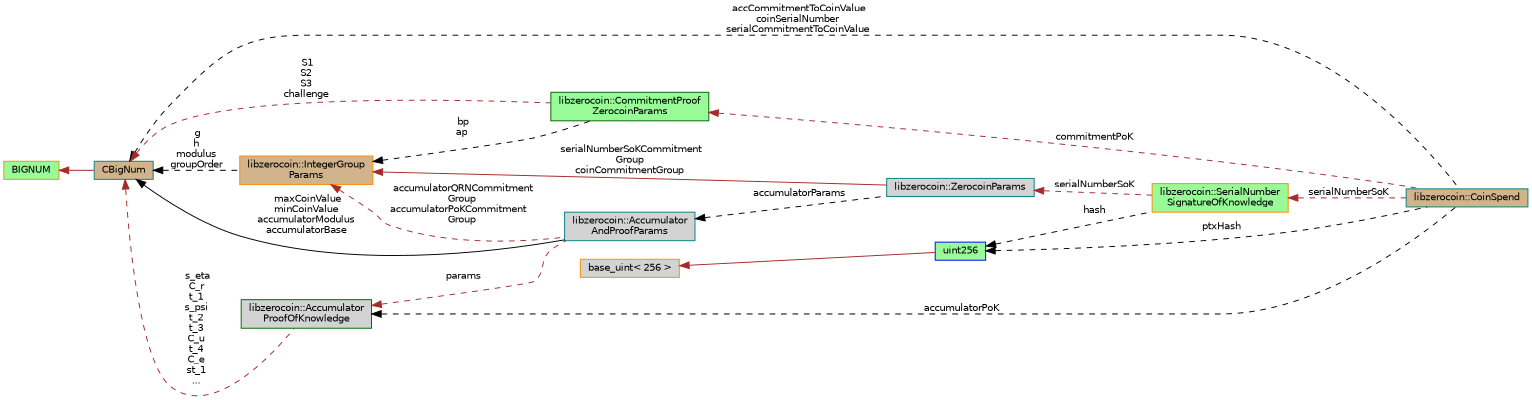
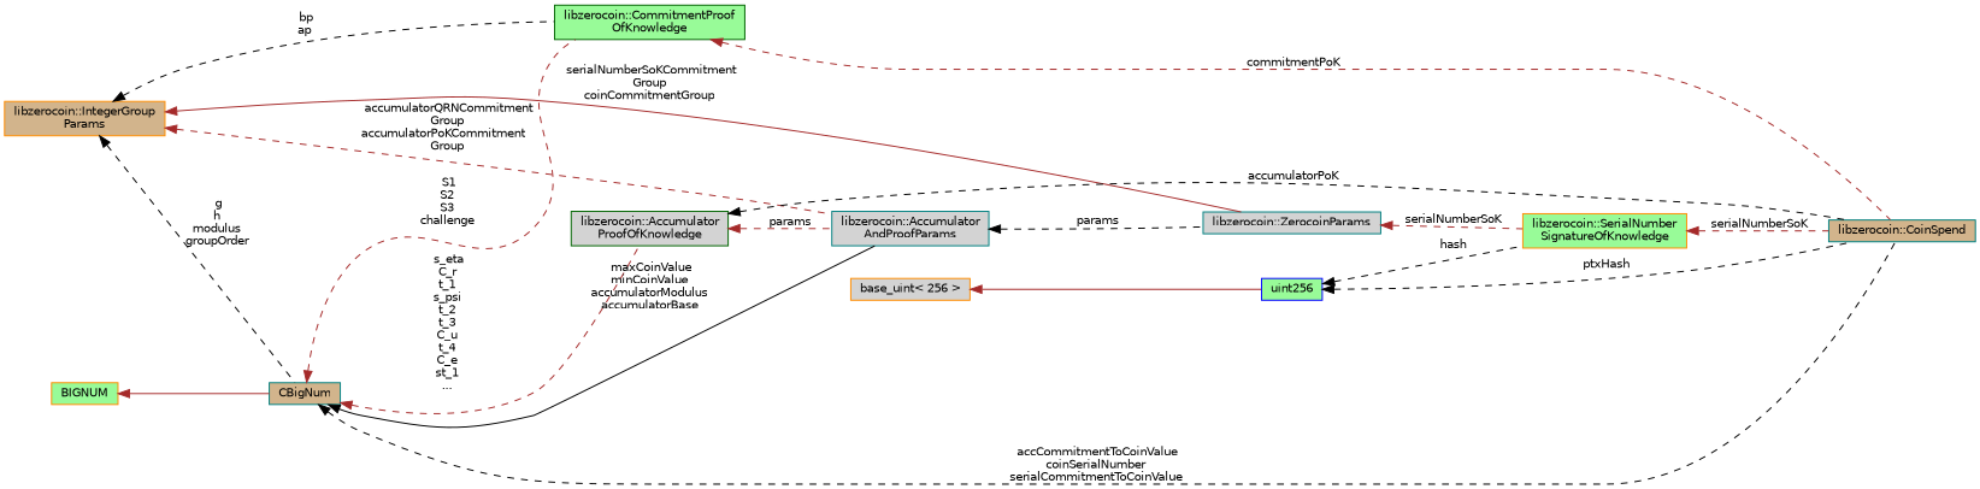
  digraph {
    rankdir=LR
    node [color=teal fillcolor=palegreen fontname=Helvetica fontsize=10 shape=record style=filled]
    edge [color=brown dir=back fontname=Helvetica fontsize=10 labelfontname=Helvetica labelfontsize=10 style=dashed]
    n1 [fillcolor=tan fontcolor=black height=0.2 label="libzerocoin::CoinSpend" width=0.4]
    n2 [fillcolor=tan height=0.2 label=CBigNum width=0.4]
-   n3 [color=darkgreen height=0.2 label="libzerocoin::CommitmentProof\lZerocoinParams" width=0.4]
+   n3 [color=darkgreen height=0.2 label="libzerocoin::CommitmentProof\lOfKnowledge" width=0.4]
    n4 [color=darkorange fillcolor=tan height=0.2 label="libzerocoin::IntegerGroup\lParams" width=0.4]
    n5 [color=darkgreen fillcolor=lightgrey height=0.2 label="libzerocoin::Accumulator\lProofOfKnowledge" width=0.4]
    n6 [fillcolor=lightgrey height=0.2 label="libzerocoin::Accumulator\lAndProofParams" width=0.4]
    n7 [fillcolor=lightgrey height=0.2 label="libzerocoin::ZerocoinParams" width=0.4]
    n8 [color=darkorange height=0.2 label=BIGNUM width=0.4]
    n9 [color=blue height=0.2 label=uint256 width=0.4]
    n10 [color=darkorange height=0.2 label="libzerocoin::SerialNumber\lSignatureOfKnowledge" width=0.4]
    n11 [color=darkorange fillcolor=lightgrey height=0.2 label="base_uint\< 256 \>" width=0.4]
    n2 -> n1 [color=black label=" accCommitmentToCoinValue\ncoinSerialNumber\nserialCommitmentToCoinValue"]
    n2 -> n3 [label=" S1\nS2\nS3\nchallenge"]
-   n2 -> n4 [color=black label=" g\nh\nmodulus\ngroupOrder"]
+   n4 -> n2 [color=black label=" g\nh\nmodulus\ngroupOrder"]
    n2 -> n5 [label=" s_eta\nC_r\nt_1\ns_psi\nt_2\nt_3\nC_u\nt_4\nC_e\nst_1\n..."]
    n2 -> n6 [color=black label=" maxCoinValue\nminCoinValue\naccumulatorModulus\naccumulatorBase" style=solid]
    n3 -> n1 [label=" commitmentPoK"]
    n4 -> n3 [color=black label=" bp\nap"]
    n4 -> n6 [label=" accumulatorQRNCommitment\lGroup\naccumulatorPoKCommitment\lGroup"]
    n4 -> n7 [label=" serialNumberSoKCommitment\lGroup\ncoinCommitmentGroup" style=solid]
    n5 -> n1 [color=black label=" accumulatorPoK"]
    n5 -> n6 [label=" params"]
-   n6 -> n7 [color=black label=" accumulatorParams"]
+   n6 -> n7 [color=black label=" params"]
    n7 -> n10 [label=" serialNumberSoK"]
    n8 -> n2 [style=solid]
    n9 -> n1 [color=black label=" ptxHash"]
    n9 -> n10 [color=black label=" hash"]
    n10 -> n1 [label=" serialNumberSoK"]
    n11 -> n9 [style=solid]
  }
